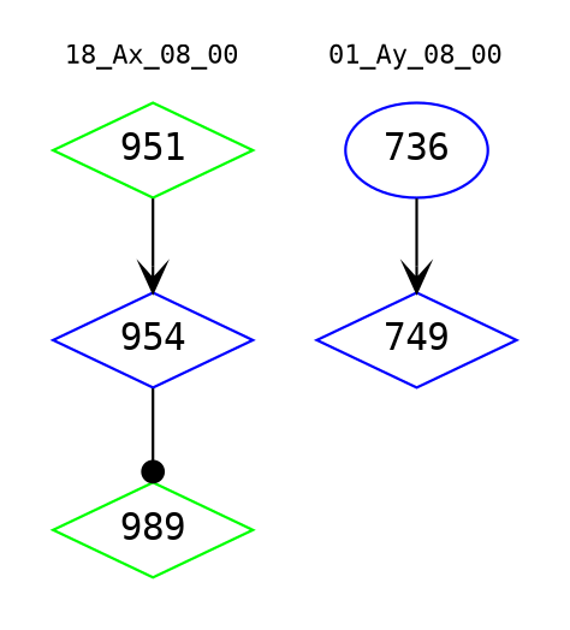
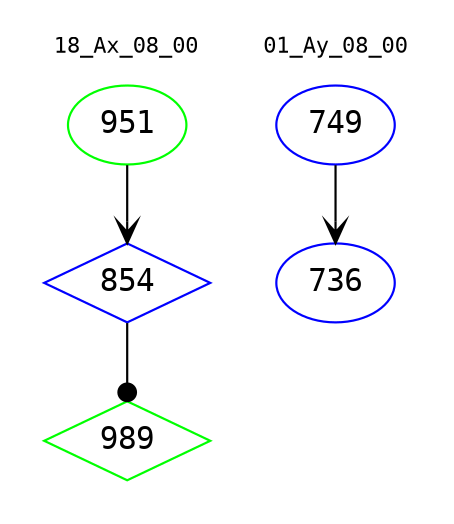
  digraph {
    fontname="DejaVu Sans Mono"
    node [color=blue fontname="DejaVu Sans Mono" shape=ellipse]
    edge [arrowhead=vee color=black fontname="DejaVu Sans Mono"]
-   n1 [color=green label=951 shape=diamond]
-   n2 [label=954 shape=diamond]
+   n1 [color=green label=951]
+   n2 [label=854 shape=diamond]
    n3 [color=green label=989 shape=diamond]
    n4 [label=736]
-   n5 [label=749 shape=diamond]
+   n5 [label=749]
    subgraph cluster_1 {
      color=white
      fontsize=10
      label="18_Ax_08_00"
      n1
      n2
      n3
    }
    subgraph cluster_2 {
      color=white
      fontsize=10
      label="01_Ay_08_00"
      n4
      n5
    }
    n1 -> n2
    n2 -> n3 [arrowhead=dot]
-   n4 -> n5
+   n5 -> n4
  }
